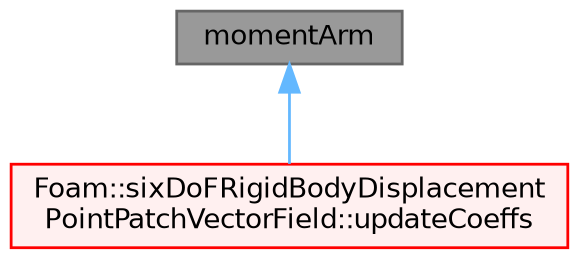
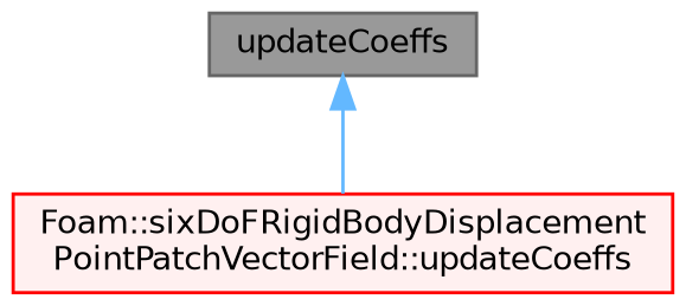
  digraph {
    rankdir=TB
    node [fontname=Helvetica fontsize=10 shape=box style=filled]
-   n1 [color=gray40 fillcolor=grey60 fontcolor=black height=0.2 label=momentArm width=0.4]
+   n1 [color=gray40 fillcolor=grey60 fontcolor=black height=0.2 label=updateCoeffs width=0.4]
    n2 [color=red fillcolor="#FFF0F0" height=0.2 label="Foam::sixDoFRigidBodyDisplacement\lPointPatchVectorField::updateCoeffs" width=0.4]
    n1 -> n2 [color=steelblue1 dir=back fontname=Helvetica fontsize=10 labelfontname=Helvetica labelfontsize=10 style=solid]
  }
